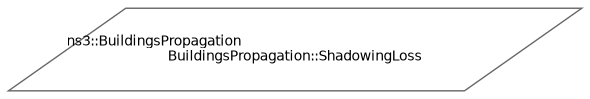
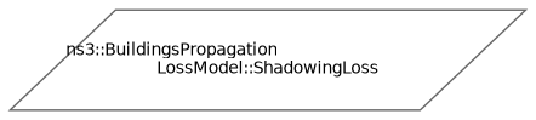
  digraph {
    rankdir=LR
-   n1 [color=gray40 fillcolor=white fontname=Helvetica fontsize=10 height=0.2 label="ns3::BuildingsPropagation\lBuildingsPropagation::ShadowingLoss" shape=parallelogram style=filled width=0.4]
+   n1 [color=gray40 fillcolor=white fontname=Helvetica fontsize=10 height=0.2 label="ns3::BuildingsPropagation\lLossModel::ShadowingLoss" shape=parallelogram style=filled width=0.4]
  }
